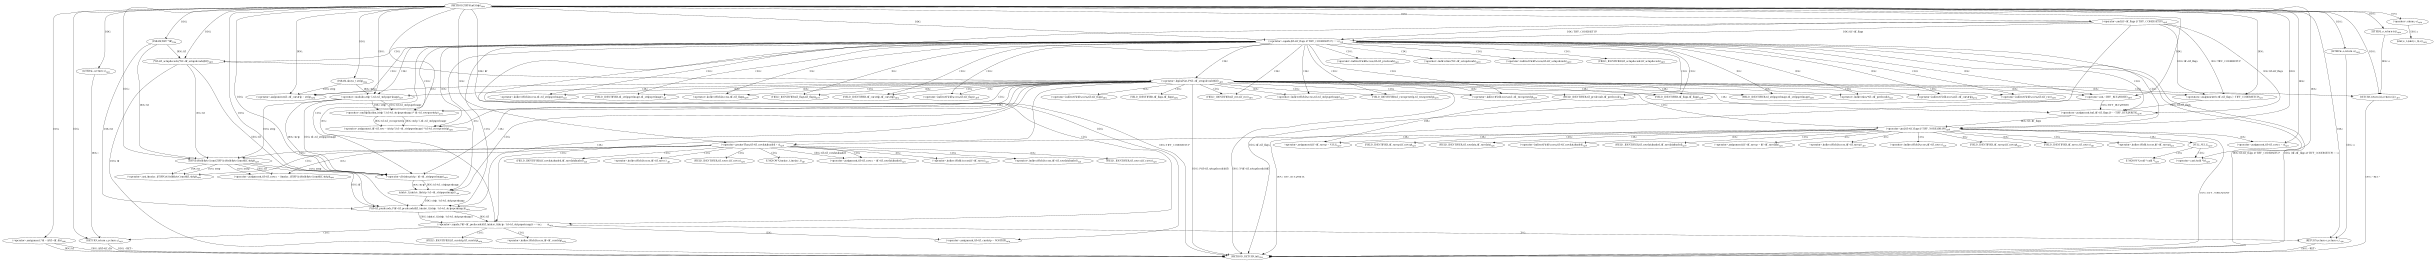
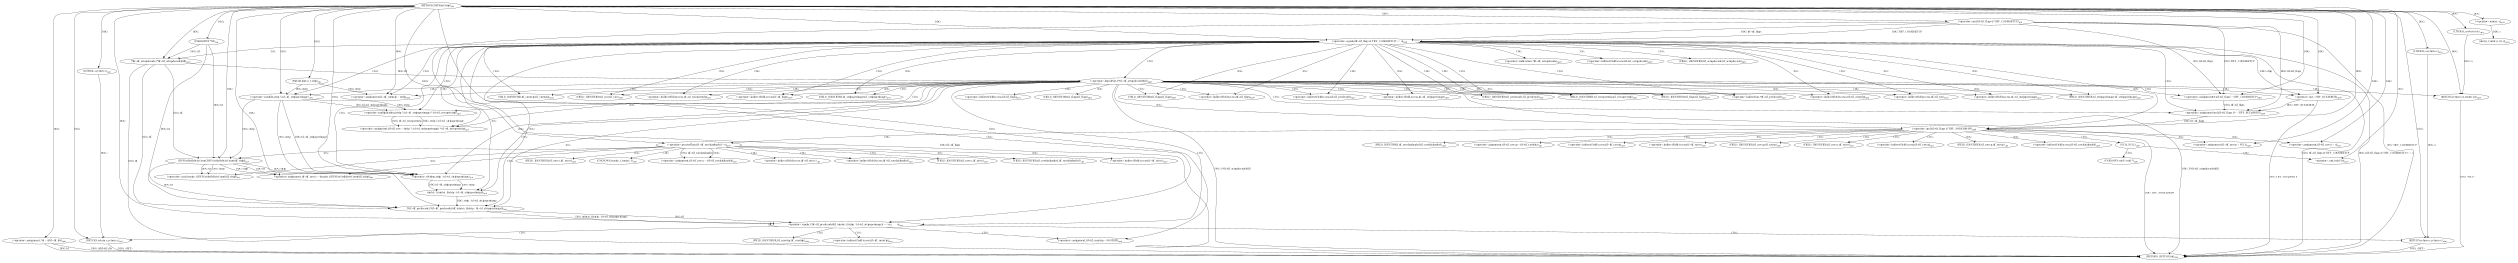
  digraph {
    fontname="Playfair Display"
    node [fontname="Playfair Display"]
    edge [arrowhead=tee fontname="Playfair Display"]
    n1 [label=<(METHOD,TIFFStartStrip)<SUB>1394</SUB>>]
    n2 [label=<(PARAM,TIFF *tif)<SUB>1394</SUB>>]
    n3 [label=<(PARAM,uint32_t strip)<SUB>1394</SUB>>]
    n4 [label=<(&lt;operator&gt;.assignment,*td = &amp;tif-&gt;tif_dir)<SUB>1396</SUB>>]
    n5 [label=<(&lt;operator&gt;.assignment,tif-&gt;tif_curstrip = strip)<SUB>1404</SUB>>]
    n6 [label=<(RETURN,return 1;,return 1;)<SUB>1432</SUB>>]
    n7 [label=<(&lt;operator&gt;.equals,(tif-&gt;tif_flags &amp; TIFF_CODERSETUP) == 0)<SUB>1398</SUB>>]
    n8 [label=<(&lt;operator&gt;.and,tif-&gt;tif_flags &amp; TIFF_NOREADRAW)<SUB>1408</SUB>>]
    n9 [label=<(&lt;operator&gt;.equals,(*tif-&gt;tif_predecode)(tif, (uint16_t)(strip / td-&gt;td_stripsperimage)) ==\012        0)<SUB>1421</SUB>>]
    n10 [label=<(LITERAL,1,return 1;)<SUB>1432</SUB>>]
    n11 [label=<(&lt;operators&gt;.assignmentOr,tif-&gt;tif_flags |= TIFF_CODERSETUP)<SUB>1402</SUB>>]
    n12 [label=<(&lt;operator&gt;.not,~TIFF_BUF4WRITE)<SUB>1406</SUB>>]
    n13 [label=<(&lt;operator&gt;.assignment,tif-&gt;tif_rawcp = NULL)<SUB>1410</SUB>>]
    n14 [label=<(&lt;operator&gt;.assignment,tif-&gt;tif_rawcc = 0)<SUB>1411</SUB>>]
    n15 [label=<(&lt;operator&gt;.assignment,tif-&gt;tif_curstrip = NOSTRIP)<SUB>1429</SUB>>]
    n16 [label=<(RETURN,return 0;,return 0;)<SUB>1430</SUB>>]
    n17 [label=<(&lt;operator&gt;.and,tif-&gt;tif_flags &amp; TIFF_CODERSETUP)<SUB>1398</SUB>>]
    n18 [label=<(&lt;operator&gt;.modulo,strip % td-&gt;td_stripsperimage)<SUB>1405</SUB>>]
    n19 [label=<(*tif-&gt;tif_predecode,(*tif-&gt;tif_predecode)(tif, (uint16_t)(strip / td-&gt;td_stripsperimage)))<SUB>1421</SUB>>]
    n20 [label=<(LITERAL,0,return 0;)<SUB>1430</SUB>>]
    n21 [label=<(RETURN,return (0);,return (0);)<SUB>1401</SUB>>]
    n22 [label=<(&lt;operator&gt;.greaterThan,tif-&gt;tif_rawdataloaded &gt; 0)<SUB>1416</SUB>>]
    n23 [label=<(*tif-&gt;tif_setupdecode,(*tif-&gt;tif_setupdecode)(tif))<SUB>1400</SUB>>]
    n24 [label=<(LITERAL,0,return (0);)<SUB>1401</SUB>>]
    n25 [label=<(&lt;operator&gt;.cast,(void *)0)<SUB>1410</SUB>>]
    n26 [label=<(&lt;operator&gt;.division,strip / td-&gt;td_stripsperimage)<SUB>1421</SUB>>]
    n27 [label=<(&lt;operator&gt;.minus,-1)<SUB>1429</SUB>>]
    n28 [label=<(TIFFGetStrileByteCount,TIFFGetStrileByteCount(tif, strip))<SUB>1409</SUB>>]
    n29 [label=<(METHOD_RETURN,int)<SUB>1394</SUB>>]
    n30 [label=<(&lt;operator&gt;.assignment,tif-&gt;tif_row = (strip % td-&gt;td_stripsperimage) * td-&gt;td_rowsperstrip)<SUB>1405</SUB>>]
    n31 [label=<(&lt;operators&gt;.assignmentAnd,tif-&gt;tif_flags &amp;= ~TIFF_BUF4WRITE)<SUB>1406</SUB>>]
    n32 [label=<(&lt;operator&gt;.multiplication,(strip % td-&gt;td_stripsperimage) * td-&gt;td_rowsperstrip)<SUB>1405</SUB>>]
    n33 [label=<(&lt;operator&gt;.logicalNot,!(*tif-&gt;tif_setupdecode)(tif))<SUB>1400</SUB>>]
    n34 [label=<(uint16_t,(uint16_t)(strip / td-&gt;td_stripsperimage))<SUB>1421</SUB>>]
    n35 [label=<(&lt;operator&gt;.indirectFieldAccess,tif-&gt;tif_curstrip)<SUB>1404</SUB>>]
    n36 [label=<(&lt;operator&gt;.indirectFieldAccess,tif-&gt;tif_row)<SUB>1405</SUB>>]
    n37 [label=<(&lt;operator&gt;.indirectFieldAccess,tif-&gt;tif_flags)<SUB>1406</SUB>>]
    n38 [label=<(FIELD_IDENTIFIER,tif_curstrip,tif_curstrip)<SUB>1404</SUB>>]
    n39 [label=<(FIELD_IDENTIFIER,tif_row,tif_row)<SUB>1405</SUB>>]
    n40 [label=<(&lt;operator&gt;.indirectFieldAccess,td-&gt;td_rowsperstrip)<SUB>1405</SUB>>]
    n41 [label=<(FIELD_IDENTIFIER,tif_flags,tif_flags)<SUB>1406</SUB>>]
    n42 [label=<(&lt;operator&gt;.indirectFieldAccess,tif-&gt;tif_flags)<SUB>1408</SUB>>]
    n43 [label=<(&lt;operator&gt;.indirectFieldAccess,td-&gt;td_stripsperimage)<SUB>1405</SUB>>]
    n44 [label=<(FIELD_IDENTIFIER,td_rowsperstrip,td_rowsperstrip)<SUB>1405</SUB>>]
    n45 [label=<(FIELD_IDENTIFIER,tif_flags,tif_flags)<SUB>1408</SUB>>]
    n46 [label=<(&lt;operator&gt;.indirection,*tif-&gt;tif_predecode)<SUB>1421</SUB>>]
    n47 [label=<(FIELD_IDENTIFIER,td_stripsperimage,td_stripsperimage)<SUB>1405</SUB>>]
    n48 [label=<(&lt;operator&gt;.indirectFieldAccess,tif-&gt;tif_predecode)<SUB>1421</SUB>>]
    n49 [label=<(&lt;operator&gt;.indirection,*tif-&gt;tif_setupdecode)<SUB>1400</SUB>>]
    n50 [label=<(FIELD_IDENTIFIER,tif_predecode,tif_predecode)<SUB>1421</SUB>>]
    n51 [label=<(&lt;operator&gt;.indirectFieldAccess,td-&gt;td_stripsperimage)<SUB>1421</SUB>>]
    n52 [label=<(&lt;operator&gt;.indirectFieldAccess,tif-&gt;tif_setupdecode)<SUB>1400</SUB>>]
    n53 [label=<(FIELD_IDENTIFIER,td_stripsperimage,td_stripsperimage)<SUB>1421</SUB>>]
    n54 [label=<(FIELD_IDENTIFIER,tif_setupdecode,tif_setupdecode)<SUB>1400</SUB>>]
    n55 [label=<(&lt;operator&gt;.assignment,tif-&gt;tif_rawcp = tif-&gt;tif_rawdata)<SUB>1415</SUB>>]
    n56 [label=<(&lt;operator&gt;.indirectFieldAccess,tif-&gt;tif_rawcp)<SUB>1410</SUB>>]
    n57 [label=<(NULL,NULL)<SUB>1410</SUB>>]
    n58 [label=<(&lt;operator&gt;.indirectFieldAccess,tif-&gt;tif_rawcc)<SUB>1411</SUB>>]
    n59 [label=<(FIELD_IDENTIFIER,tif_rawcp,tif_rawcp)<SUB>1410</SUB>>]
    n60 [label=<(FIELD_IDENTIFIER,tif_rawcc,tif_rawcc)<SUB>1411</SUB>>]
    n61 [label=<(&lt;operator&gt;.indirectFieldAccess,tif-&gt;tif_rawcp)<SUB>1415</SUB>>]
    n62 [label=<(FIELD_IDENTIFIER,tif_rawcp,tif_rawcp)<SUB>1415</SUB>>]
-   n63 [label=<(FIELD_IDENTIFIER,tif_rawdata,tif_rawdata)<SUB>1415</SUB>>]
    n64 [label=<(&lt;operator&gt;.indirectFieldAccess,tif-&gt;tif_rawdataloaded)<SUB>1416</SUB>>]
    n65 [label=<(FIELD_IDENTIFIER,tif_rawdataloaded,tif_rawdataloaded)<SUB>1416</SUB>>]
    n66 [label=<(&lt;operator&gt;.indirectFieldAccess,tif-&gt;tif_curstrip)<SUB>1429</SUB>>]
    n67 [label=<(FIELD_IDENTIFIER,tif_curstrip,tif_curstrip)<SUB>1429</SUB>>]
    n68 [label=<(&lt;operator&gt;.assignment,tif-&gt;tif_rawcc = tif-&gt;tif_rawdataloaded)<SUB>1417</SUB>>]
    n69 [label=<(&lt;operator&gt;.assignment,tif-&gt;tif_rawcc = (tmsize_t)TIFFGetStrileByteCount(tif, strip))<SUB>1419</SUB>>]
    n70 [label=<(&lt;operator&gt;.cast,(tmsize_t)TIFFGetStrileByteCount(tif, strip))<SUB>1419</SUB>>]
    n71 [label=<(&lt;operator&gt;.indirectFieldAccess,tif-&gt;tif_rawcc)<SUB>1417</SUB>>]
    n72 [label=<(&lt;operator&gt;.indirectFieldAccess,tif-&gt;tif_rawdataloaded)<SUB>1417</SUB>>]
    n73 [label=<(FIELD_IDENTIFIER,tif_rawcc,tif_rawcc)<SUB>1417</SUB>>]
    n74 [label=<(FIELD_IDENTIFIER,tif_rawdataloaded,tif_rawdataloaded)<SUB>1417</SUB>>]
    n75 [label=<(&lt;operator&gt;.indirectFieldAccess,tif-&gt;tif_rawcc)<SUB>1419</SUB>>]
    n76 [label=<(FIELD_IDENTIFIER,tif_rawcc,tif_rawcc)<SUB>1419</SUB>>]
    n77 [label=<(UNKNOWN,tmsize_t,tmsize_t)<SUB>1419</SUB>>]
    n78 [label=<(uint32_t,(uint32_t)(-1))<SUB>1429</SUB>>]
    n79 [label=<(&lt;operator&gt;.indirectFieldAccess,tif-&gt;tif_flags)<SUB>1402</SUB>>]
    n80 [label=<(FIELD_IDENTIFIER,tif_flags,tif_flags)<SUB>1402</SUB>>]
    n81 [label=<(UNKNOWN,void *,void *)<SUB>1410</SUB>>]
    n1 -> n2 [label="DDG: "]
    n1 -> n3 [arrowhead=normal label="DDG: "]
    n1 -> n4 [arrowhead=normal label="DDG: "]
    n1 -> n5 [arrowhead=normal label="DDG: "]
    n1 -> n6 [arrowhead=normal label="DDG: "]
    n1 -> n7 [label="DDG: "]
    n1 -> n8 [arrowhead=normal label="DDG: "]
    n1 -> n9 [label="DDG: "]
    n1 -> n10 [arrowhead=normal label="DDG: "]
    n1 -> n11 [arrowhead=normal label="DDG: "]
    n1 -> n12 [arrowhead=normal label="DDG: "]
-   n50 -> n13 [arrowhead=normal label="DDG: "]
+   n1 -> n13 [arrowhead=normal label="DDG: "]
    n1 -> n14 [label="DDG: "]
    n1 -> n15 [arrowhead=normal label="DDG: "]
    n1 -> n16 [label="DDG: "]
    n1 -> n17 [arrowhead=normal label="DDG: "]
    n1 -> n18 [arrowhead=normal label="DDG: "]
    n1 -> n19 [label="DDG: "]
    n1 -> n20 [label="DDG: "]
    n1 -> n21 [label="DDG: "]
    n1 -> n22 [arrowhead=normal label="DDG: "]
    n1 -> n23 [arrowhead=normal label="DDG: "]
    n1 -> n24 [arrowhead=normal label="DDG: "]
    n1 -> n25 [label="DDG: "]
    n1 -> n26 [label="DDG: "]
    n1 -> n27 [label="DDG: "]
    n1 -> n28 [label="DDG: "]
    n2 -> n19 [label="DDG: tif"]
    n2 -> n23 [arrowhead=normal label="DDG: tif"]
    n2 -> n28 [label="DDG: tif"]
    n3 -> n5 [label="DDG: strip"]
    n3 -> n18 [label="DDG: strip"]
    n4 -> n29 [arrowhead=normal label="DDG: td"]
    n4 -> n29 [label="DDG: &amp;tif-&gt;tif_dir"]
    n6 -> n29 [arrowhead=normal label="DDG: &lt;RET&gt;"]
    n7 -> n5 [label="CDG: "]
    n7 -> n8 [arrowhead=normal label="CDG: "]
    n7 -> n9 [arrowhead=normal label="CDG: "]
-   n7 -> n12 [arrowhead=normal label="CDG: "]
+   n7 -> n12 [arrowhead=normal label="DDG: strip"]
    n7 -> n18 [arrowhead=normal label="CDG: "]
    n7 -> n19 [arrowhead=normal label="CDG: "]
    n7 -> n23 [label="CDG: "]
    n7 -> n26 [arrowhead=normal label="CDG: "]
    n7 -> n29 [label="DDG: tif-&gt;tif_flags &amp; TIFF_CODERSETUP"]
    n7 -> n29 [label="DDG: (tif-&gt;tif_flags &amp; TIFF_CODERSETUP) == 0"]
    n7 -> n30 [arrowhead=normal label="CDG: "]
    n7 -> n31 [label="CDG: "]
    n7 -> n32 [arrowhead=normal label="CDG: "]
    n7 -> n33 [arrowhead=normal label="CDG: "]
    n7 -> n34 [arrowhead=normal label="CDG: "]
    n7 -> n35 [arrowhead=normal label="CDG: "]
    n7 -> n36 [arrowhead=normal label="CDG: "]
    n7 -> n37 [arrowhead=normal label="CDG: "]
    n7 -> n38 [arrowhead=normal label="CDG: "]
    n7 -> n39 [label="CDG: "]
    n7 -> n40 [arrowhead=normal label="CDG: "]
    n7 -> n41 [label="CDG: "]
    n7 -> n42 [label="CDG: "]
    n7 -> n43 [arrowhead=normal label="CDG: "]
    n7 -> n44 [arrowhead=normal label="CDG: "]
    n7 -> n45 [label="CDG: "]
    n7 -> n46 [label="CDG: "]
    n7 -> n47 [arrowhead=normal label="CDG: "]
    n7 -> n48 [arrowhead=normal label="CDG: "]
    n7 -> n49 [arrowhead=normal label="CDG: "]
    n7 -> n50 [label="CDG: "]
    n7 -> n51 [arrowhead=normal label="CDG: "]
    n7 -> n52 [arrowhead=normal label="CDG: "]
    n7 -> n53 [label="CDG: "]
    n7 -> n54 [arrowhead=normal label="CDG: "]
    n8 -> n13 [label="CDG: "]
    n8 -> n14 [arrowhead=normal label="CDG: "]
    n8 -> n22 [arrowhead=normal label="CDG: "]
    n8 -> n29 [arrowhead=normal label="DDG: TIFF_NOREADRAW"]
    n8 -> n55 [label="CDG: "]
    n8 -> n56 [label="CDG: "]
    n8 -> n57 [arrowhead=normal label="CDG: "]
    n8 -> n58 [label="CDG: "]
    n8 -> n59 [label="CDG: "]
    n8 -> n60 [arrowhead=normal label="CDG: "]
    n8 -> n61 [label="CDG: "]
    n8 -> n62 [label="CDG: "]
-   n8 -> n63 [arrowhead=normal label="CDG: "]
    n8 -> n64 [label="CDG: "]
    n8 -> n65 [label="CDG: "]
    n9 -> n6 [arrowhead=normal label="CDG: "]
    n9 -> n15 [label="CDG: "]
    n9 -> n16 [label="CDG: "]
    n9 -> n66 [label="CDG: "]
    n9 -> n67 [label="CDG: "]
    n10 -> n6 [label="DDG: 1"]
    n11 -> n31 [label="DDG: tif-&gt;tif_flags"]
    n12 -> n29 [arrowhead=normal label="DDG: TIFF_BUF4WRITE"]
    n12 -> n31 [arrowhead=normal label="DDG: TIFF_BUF4WRITE"]
    n16 -> n29 [label="DDG: &lt;RET&gt;"]
    n17 -> n7 [label="DDG: tif-&gt;tif_flags"]
    n17 -> n7 [arrowhead=normal label="DDG: TIFF_CODERSETUP"]
    n17 -> n11 [label="DDG: TIFF_CODERSETUP"]
    n17 -> n11 [arrowhead=normal label="DDG: tif-&gt;tif_flags"]
    n17 -> n29 [arrowhead=normal label="DDG: tif-&gt;tif_flags"]
    n17 -> n29 [label="DDG: TIFF_CODERSETUP"]
    n17 -> n31 [arrowhead=normal label="DDG: tif-&gt;tif_flags"]
    n18 -> n26 [arrowhead=normal label="DDG: strip"]
    n18 -> n26 [label="DDG: td-&gt;td_stripsperimage"]
    n18 -> n28 [label="DDG: strip"]
    n18 -> n32 [arrowhead=normal label="DDG: strip"]
    n18 -> n32 [label="DDG: td-&gt;td_stripsperimage"]
    n19 -> n9 [arrowhead=normal label="DDG: tif"]
    n19 -> n9 [label="DDG: (uint16_t)(strip / td-&gt;td_stripsperimage)"]
    n20 -> n16 [label="DDG: 0"]
    n21 -> n29 [arrowhead=normal label="DDG: &lt;RET&gt;"]
    n22 -> n28 [arrowhead=normal label="CDG: "]
    n22 -> n68 [label="DDG: tif-&gt;tif_rawdataloaded"]
    n22 -> n68 [arrowhead=normal label="CDG: "]
    n22 -> n69 [arrowhead=normal label="CDG: "]
    n22 -> n70 [label="CDG: "]
    n22 -> n71 [label="CDG: "]
    n22 -> n72 [arrowhead=normal label="CDG: "]
    n22 -> n73 [label="CDG: "]
    n22 -> n74 [arrowhead=normal label="CDG: "]
    n22 -> n75 [label="CDG: "]
    n22 -> n76 [label="CDG: "]
    n22 -> n77 [label="CDG: "]
    n23 -> n19 [arrowhead=normal label="DDG: tif"]
    n23 -> n28 [label="DDG: tif"]
    n23 -> n29 [label="DDG: tif"]
    n23 -> n33 [label="DDG: tif"]
    n24 -> n21 [label="DDG: 0"]
    n26 -> n34 [arrowhead=normal label="DDG: strip"]
    n26 -> n34 [label="DDG: td-&gt;td_stripsperimage"]
    n27 -> n78 [arrowhead=normal label="DDG: 1"]
    n28 -> n19 [arrowhead=normal label="DDG: tif"]
    n28 -> n26 [arrowhead=normal label="DDG: strip"]
    n28 -> n69 [label="DDG: tif"]
    n28 -> n69 [arrowhead=normal label="DDG: strip"]
    n28 -> n70 [label="DDG: tif"]
    n28 -> n70 [label="DDG: strip"]
    n31 -> n8 [label="DDG: tif-&gt;tif_flags"]
    n32 -> n30 [label="DDG: strip % td-&gt;td_stripsperimage"]
    n32 -> n30 [label="DDG: td-&gt;td_rowsperstrip"]
    n33 -> n5 [arrowhead=normal label="CDG: "]
    n33 -> n8 [label="CDG: "]
    n33 -> n9 [arrowhead=normal label="CDG: "]
    n33 -> n11 [arrowhead=normal label="CDG: "]
    n33 -> n12 [arrowhead=normal label="CDG: "]
    n33 -> n18 [label="CDG: "]
    n33 -> n19 [label="CDG: "]
    n33 -> n21 [arrowhead=normal label="CDG: "]
    n33 -> n26 [label="CDG: "]
    n33 -> n29 [label="DDG: (*tif-&gt;tif_setupdecode)(tif)"]
    n33 -> n29 [label="DDG: !(*tif-&gt;tif_setupdecode)(tif)"]
    n33 -> n30 [arrowhead=normal label="CDG: "]
    n33 -> n31 [arrowhead=normal label="CDG: "]
    n33 -> n32 [label="CDG: "]
    n33 -> n34 [label="CDG: "]
    n33 -> n35 [label="CDG: "]
    n33 -> n36 [arrowhead=normal label="CDG: "]
    n33 -> n37 [arrowhead=normal label="CDG: "]
    n33 -> n38 [label="CDG: "]
    n33 -> n39 [arrowhead=normal label="CDG: "]
    n33 -> n40 [arrowhead=normal label="CDG: "]
    n33 -> n41 [label="CDG: "]
    n33 -> n42 [label="CDG: "]
    n33 -> n43 [label="CDG: "]
    n33 -> n44 [arrowhead=normal label="CDG: "]
    n33 -> n45 [arrowhead=normal label="CDG: "]
    n33 -> n46 [label="CDG: "]
    n33 -> n47 [arrowhead=normal label="CDG: "]
+   n33 -> n48 [label="CDG: "]
    n33 -> n50 [label="CDG: "]
    n33 -> n51 [label="CDG: "]
    n33 -> n53 [label="CDG: "]
    n33 -> n79 [label="CDG: "]
    n33 -> n80 [label="CDG: "]
    n34 -> n19 [label="DDG: strip / td-&gt;td_stripsperimage"]
    n57 -> n25 [arrowhead=normal label="CDG: "]
    n57 -> n81 [arrowhead=normal label="CDG: "]
  }
